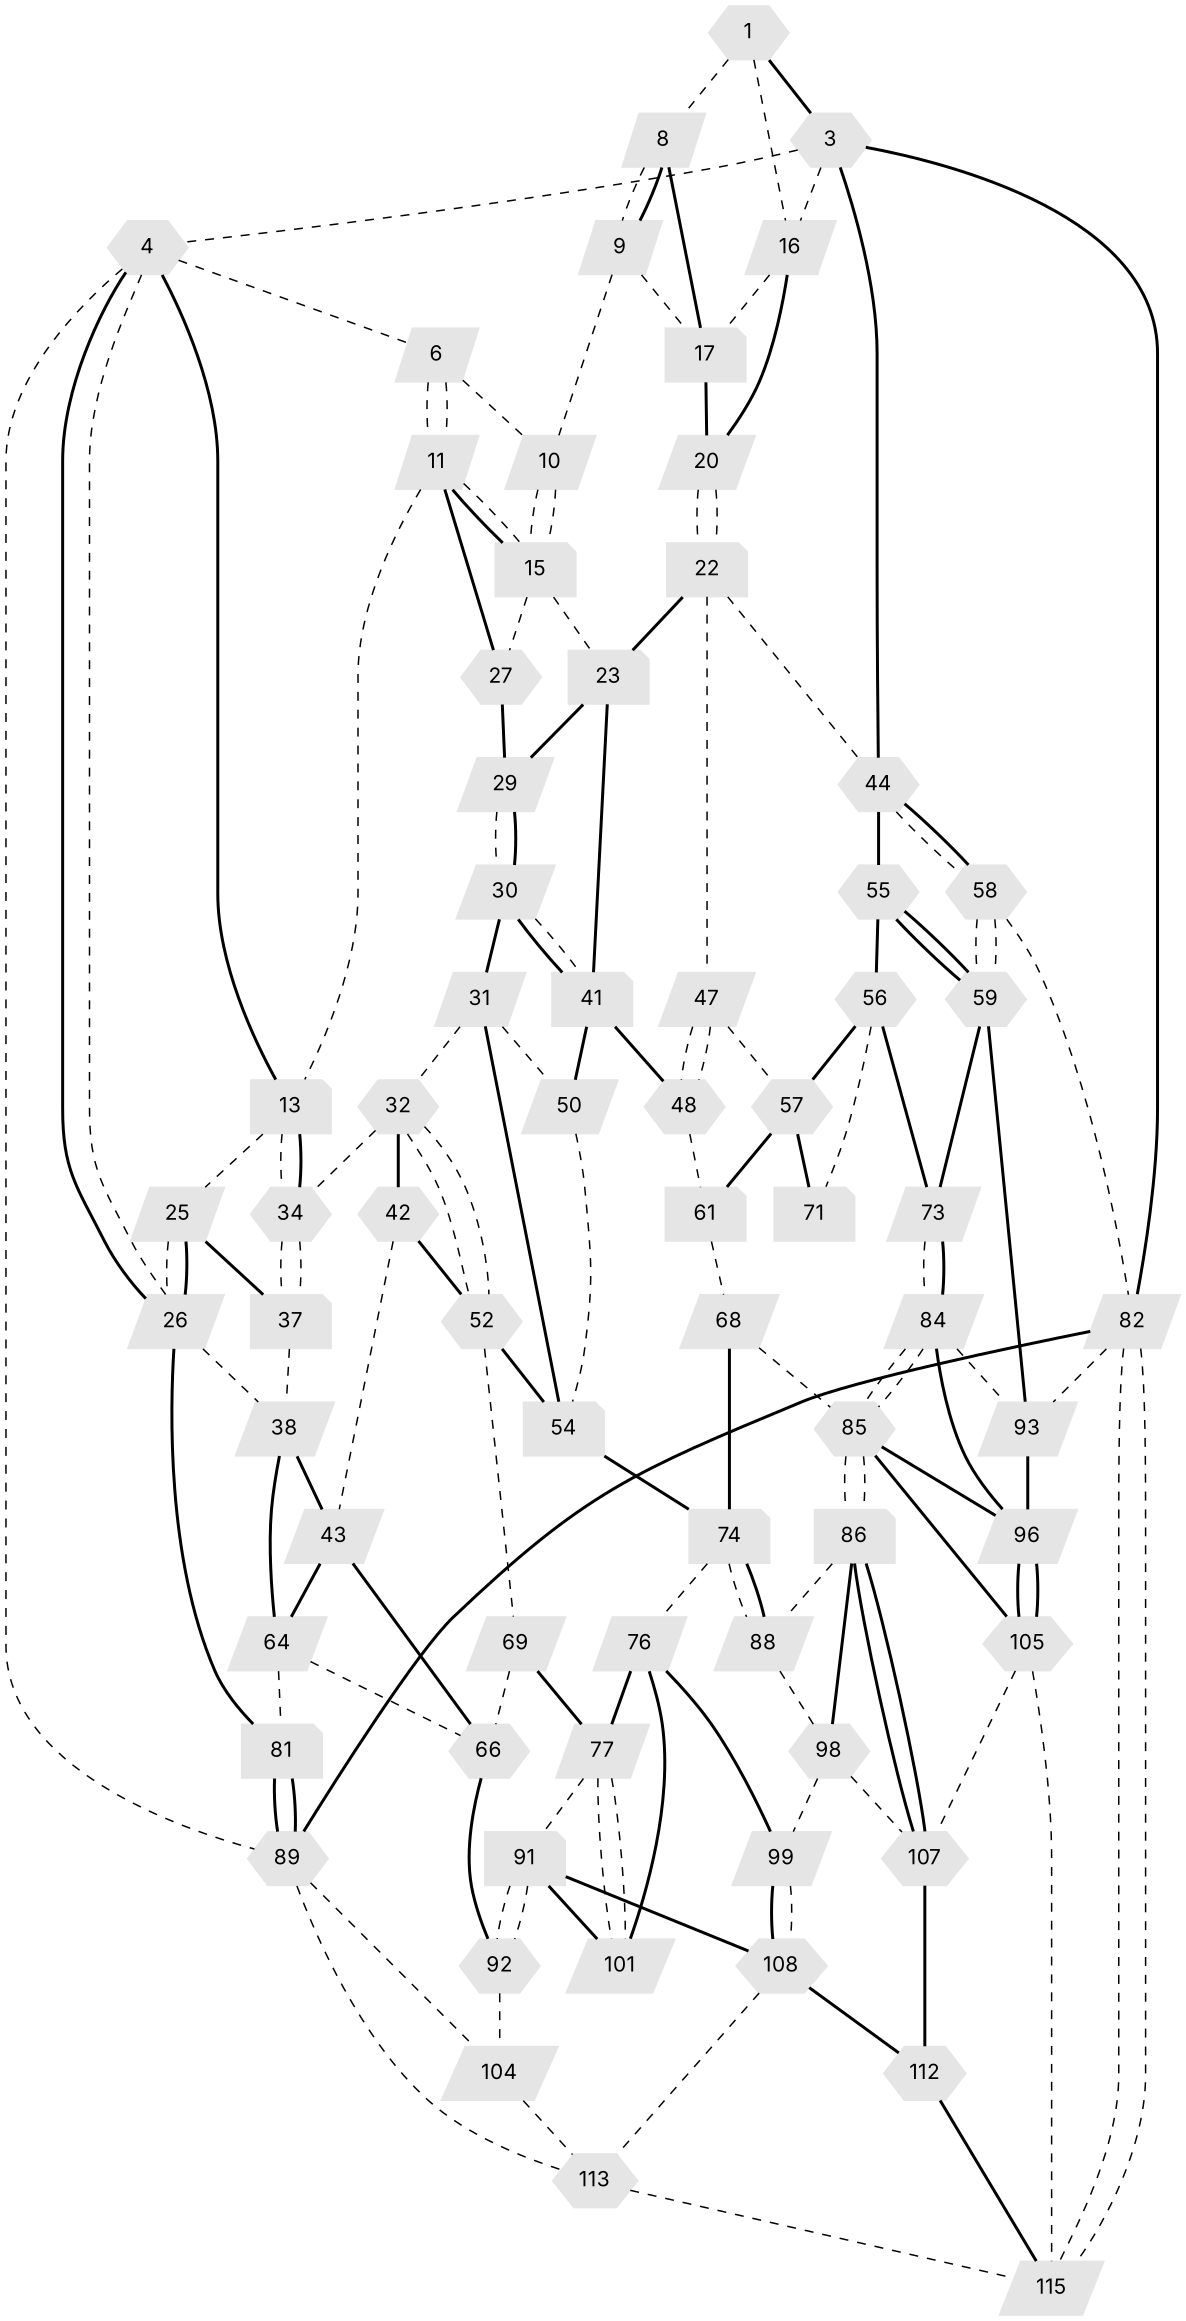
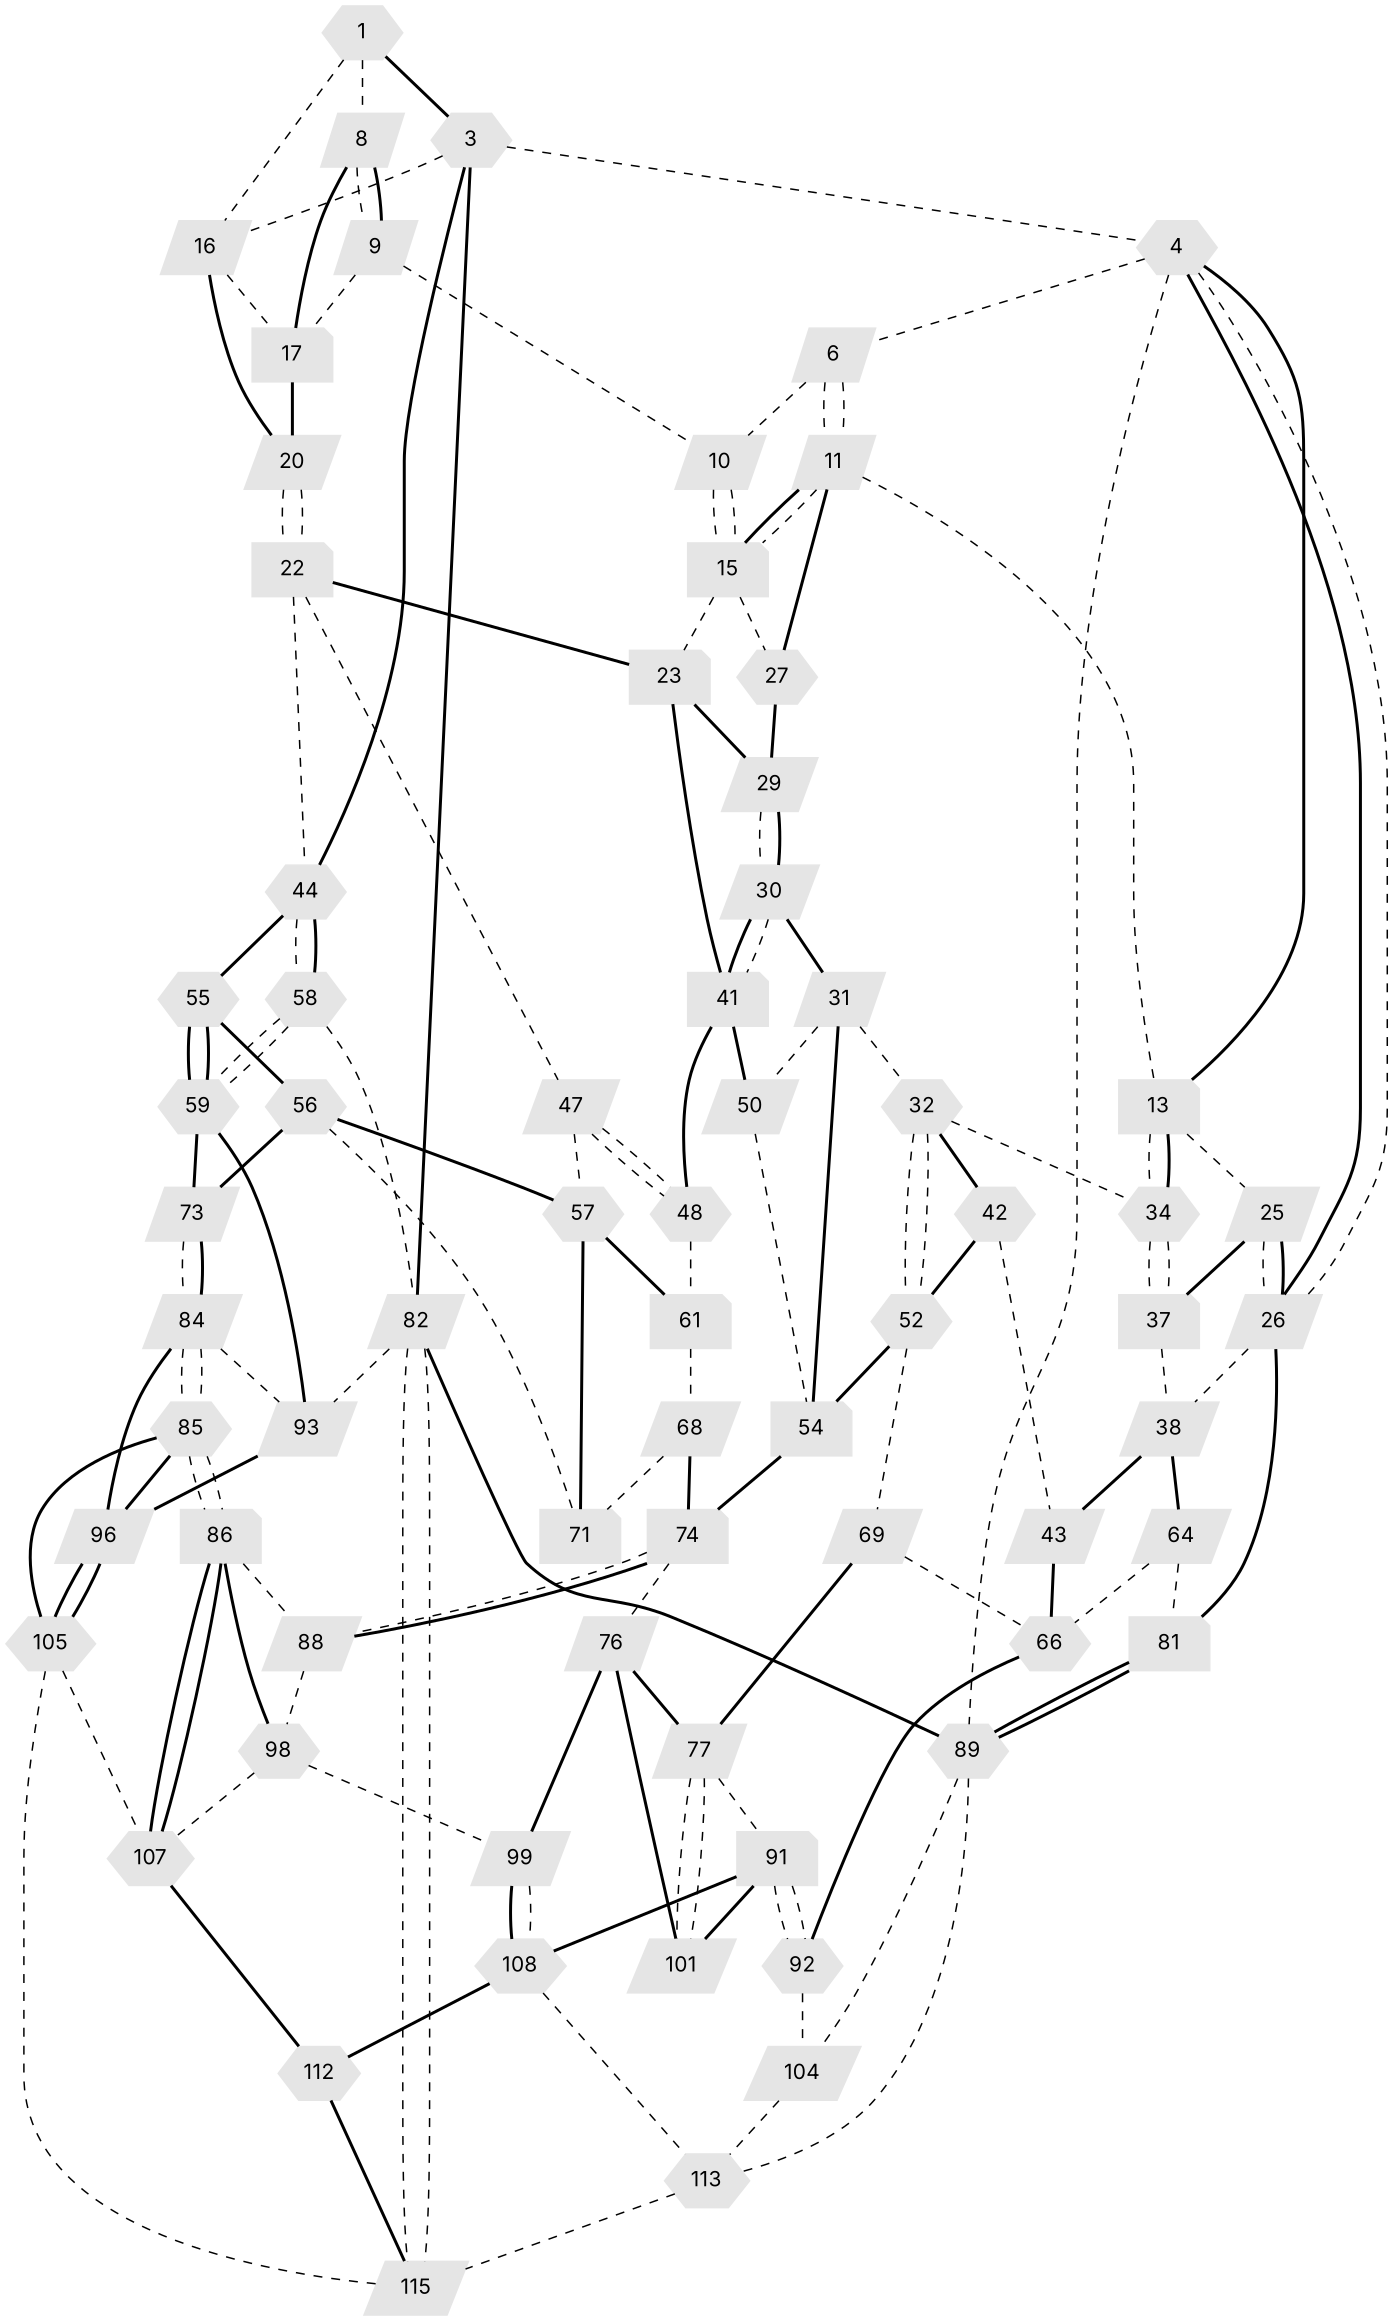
  graph {
    fontname=Inter
    node [color=gray90 fontname=Inter shape=parallelogram style=filled]
    edge [fontname=Inter style=dashed]
    1 [shape=hexagon super="+2"]
    3 [shape=hexagon super="+21"]
    8
    16 [super="+19"]
    4 [shape=hexagon super="+5"]
    44 [shape=hexagon super="+45"]
    82 [super="+83"]
    9
    17 [shape=note super="+18"]
    20
    6 [super="+7"]
    13 [shape=note super="+14"]
    26 [super="+40"]
    89 [shape=hexagon super="+90"]
    55 [shape=hexagon]
    58 [shape=hexagon]
    93 [super="+94"]
    115 [super="+116"]
    10
    11 [super="+12"]
    25
    34 [shape=hexagon]
    38 [super="+39"]
    81 [shape=note]
    104
    113 [shape=hexagon super="+114"]
    15 [shape=note super="+24"]
    27 [shape=hexagon super="+28"]
    23 [shape=note super="+36"]
    29 [super="+35"]
    37 [shape=note]
    41 [shape=note super="+49"]
    22 [shape=note super="+46"]
    47
    48 [shape=hexagon super="+62"]
    57 [shape=hexagon super="+60"]
    30
    50
    43 [super="+63"]
    64 [super="+80"]
    31 [super="+51"]
    32 [shape=hexagon super="+33"]
    54 [shape=note]
    42 [shape=hexagon]
    52 [shape=hexagon super="+53"]
    74 [shape=note super="+75"]
    n47 [label=69]
    66 [shape=hexagon super="+79"]
    61 [shape=note super="+67"]
    92 [shape=hexagon]
    56 [shape=hexagon super="+70"]
    59 [shape=hexagon super="+72"]
    71 [shape=note]
    68 [super="+69"]
    77 [super="+78"]
    76 [super="+100"]
    88
    73
    84 [super="+95"]
    96 [super="+97"]
    101
    91 [shape=note super="+102"]
    85 [shape=hexagon super="+103"]
    99
    98 [shape=hexagon super="+110"]
    108 [shape=hexagon super="+109"]
    86 [shape=note super="+87"]
    105 [shape=hexagon super="+106"]
    107 [shape=hexagon super="+111"]
    112 [shape=hexagon]
    1 -- 3 [style=bold]
    1 -- 8
    1 -- 16
    3 -- 16
    3 -- 4
    3 -- 44 [style=bold]
    3 -- 82 [style=bold]
    8 -- 9
    8 -- 9 [style=bold]
    8 -- 17 [style=bold]
    16 -- 17
    16 -- 20 [style=bold]
    4 -- 6
    4 -- 13 [style=bold]
    4 -- 26 [style=bold]
    4 -- 26
    4 -- 89
    44 -- 55 [style=bold]
    44 -- 58
    44 -- 58 [style=bold]
    82 -- 89 [style=bold]
    82 -- 93
    82 -- 115
    82 -- 115
    9 -- 17
    9 -- 10
    17 -- 20 [style=bold]
    20 -- 22
    20 -- 22
    6 -- 10
    6 -- 11
    6 -- 11
    13 -- 25
    13 -- 34
    13 -- 34 [style=bold]
    26 -- 38
    26 -- 81 [style=bold]
    89 -- 104
    89 -- 113
    55 -- 56 [style=bold]
    55 -- 59 [style=bold]
    55 -- 59 [style=bold]
    58 -- 82
    58 -- 59
    58 -- 59
    93 -- 96 [style=bold]
    10 -- 15
    10 -- 15
    11 -- 13
    11 -- 15 [style=bold]
    11 -- 15
    11 -- 27 [style=bold]
    25 -- 26
    25 -- 26 [style=bold]
    25 -- 37 [style=bold]
    34 -- 37
    34 -- 37
    38 -- 43 [style=bold]
    38 -- 64 [style=bold]
    81 -- 89 [style=bold]
    81 -- 89 [style=bold]
    104 -- 113
    113 -- 115
    15 -- 27
    15 -- 23
    27 -- 29 [style=bold weight=2]
    23 -- 29 [style=bold]
    23 -- 41 [style=bold]
    29 -- 30
    29 -- 30 [style=bold]
    37 -- 38
    41 -- 48 [style=bold]
    41 -- 50 [style=bold]
    22 -- 44
    22 -- 23 [style=bold]
    22 -- 47
    47 -- 48
    47 -- 48
    47 -- 57
    48 -- 61 [weight=2]
    57 -- 61 [style=bold]
    57 -- 71 [style=bold]
    30 -- 41 [style=bold]
    30 -- 41
    30 -- 31 [style=bold]
    50 -- 54
-   43 -- 64 [style=bold]
    43 -- 66 [style=bold]
    64 -- 81
    64 -- 66
    31 -- 50
    31 -- 32
    31 -- 54 [style=bold]
    32 -- 34
    32 -- 42 [style=bold]
    32 -- 52
    32 -- 52
    54 -- 74 [style=bold]
    42 -- 43
    42 -- 52 [style=bold]
    52 -- 54 [style=bold]
    52 -- n47
    74 -- 76
    74 -- 88
    74 -- 88 [style=bold]
    n47 -- 66
    n47 -- 77 [style=bold]
    66 -- 92 [style=bold]
    61 -- 68
    92 -- 104
    56 -- 57 [style=bold]
    56 -- 71
    56 -- 73 [style=bold]
    59 -- 93 [style=bold]
    59 -- 73 [style=bold]
    68 -- 74 [style=bold]
-   68 -- 85
+   68 -- 71
    77 -- 101
    77 -- 101
    77 -- 91
    76 -- 77 [style=bold]
    76 -- 101 [style=bold]
    76 -- 99 [style=bold]
    88 -- 98
    73 -- 84
    73 -- 84 [style=bold]
    84 -- 93
    84 -- 96 [style=bold]
    84 -- 85
    84 -- 85
    96 -- 105 [style=bold]
    96 -- 105 [style=bold]
    91 -- 92
    91 -- 92
    91 -- 101 [style=bold]
    91 -- 108 [style=bold]
    85 -- 96 [style=bold]
    85 -- 86
    85 -- 86
    85 -- 105 [style=bold]
    99 -- 108 [style=bold]
    99 -- 108
    98 -- 99
    98 -- 107
    108 -- 113
    108 -- 112 [style=bold]
    86 -- 88
    86 -- 98 [style=bold]
    86 -- 107 [style=bold]
    86 -- 107 [style=bold]
    105 -- 115
    105 -- 107
    107 -- 112 [style=bold]
    112 -- 115 [style=bold]
  }
